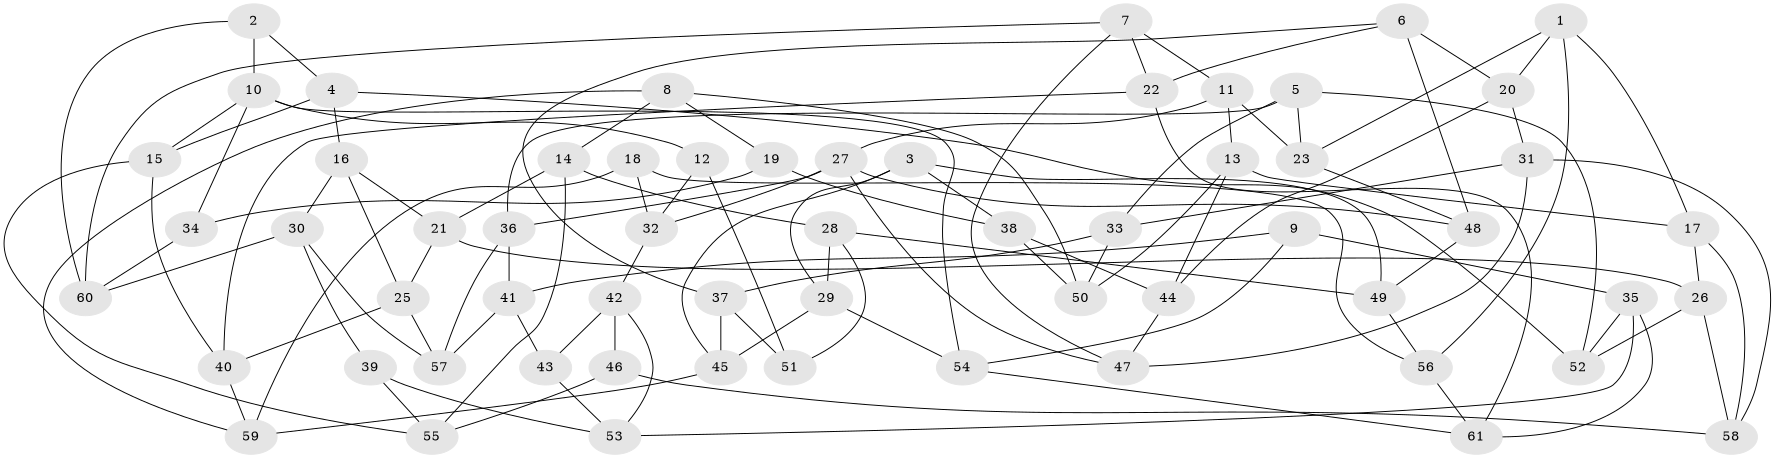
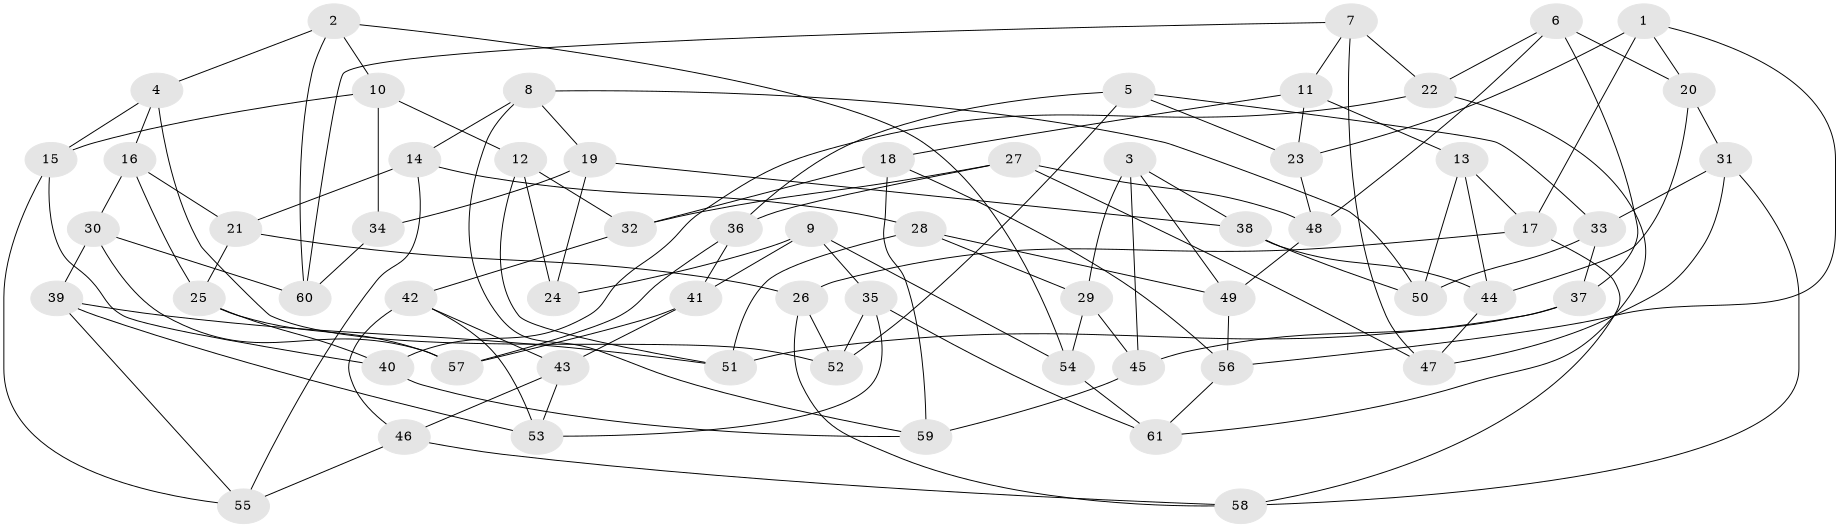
  graph {
    node [color=gray90 style=filled]
    1
    17
    20
    23
    56
    26
    58
    44
    31
    48
    61
    2
    4
    10
    54
    60
    15
    16
    52
    12
    34
    3
    29
    38
    45
    49
    50
    59
    55
    40
    21
    25
    30
    5
    33
    36
    37
    41
    57
    6
    22
    51
    7
    11
    47
    13
    18
    8
    14
    19
    28
+   24
    9
    35
    53
    43
    32
    42
    39
    27
    46
    1 -- 17
    1 -- 20
    1 -- 23
    1 -- 56
    17 -- 26
    17 -- 58
    20 -- 44
    20 -- 31
    23 -- 48
    56 -- 61
    26 -- 58
    26 -- 52
    44 -- 47
    31 -- 58
    31 -- 33
    31 -- 47
    48 -- 49
    2 -- 4
    2 -- 10
-   10 -- 54
+   2 -- 54
    2 -- 60
    4 -- 15
    4 -- 16
    4 -- 52
    10 -- 15
    10 -- 12
    10 -- 34
    54 -- 61
    15 -- 55
    15 -- 40
    16 -- 21
    16 -- 25
    16 -- 30
    12 -- 51
+   12 -- 24
    12 -- 32
    34 -- 60
    3 -- 29
    3 -- 38
    3 -- 45
    3 -- 49
    29 -- 54
    29 -- 45
    38 -- 44
    38 -- 50
    45 -- 59
    49 -- 56
    40 -- 59
    21 -- 26
    21 -- 25
    25 -- 40
    25 -- 57
    30 -- 60
    30 -- 57
    30 -- 39
    5 -- 23
    5 -- 52
    5 -- 33
    5 -- 36
    33 -- 50
    33 -- 37
    36 -- 41
    36 -- 57
    37 -- 45
    37 -- 51
    41 -- 57
    41 -- 43
    6 -- 20
    6 -- 48
    6 -- 37
    6 -- 22
    22 -- 61
    22 -- 40
    7 -- 60
    7 -- 22
    7 -- 11
    7 -- 47
    11 -- 23
    11 -- 13
-   11 -- 27
+   11 -- 18
    13 -- 17
    13 -- 44
    13 -- 50
    18 -- 56
    18 -- 59
    18 -- 32
    8 -- 50
    8 -- 59
    8 -- 14
    8 -- 19
    14 -- 55
    14 -- 21
    14 -- 28
    19 -- 34
    19 -- 38
+   19 -- 24
    28 -- 29
    28 -- 49
    28 -- 51
    9 -- 54
    9 -- 41
+   9 -- 24
    9 -- 35
    35 -- 61
    35 -- 52
    35 -- 53
    43 -- 53
+   43 -- 46
    32 -- 42
    42 -- 53
    42 -- 43
    42 -- 46
    39 -- 55
+   39 -- 51
    39 -- 53
    27 -- 48
    27 -- 36
    27 -- 47
    27 -- 32
    46 -- 58
    46 -- 55
  }
